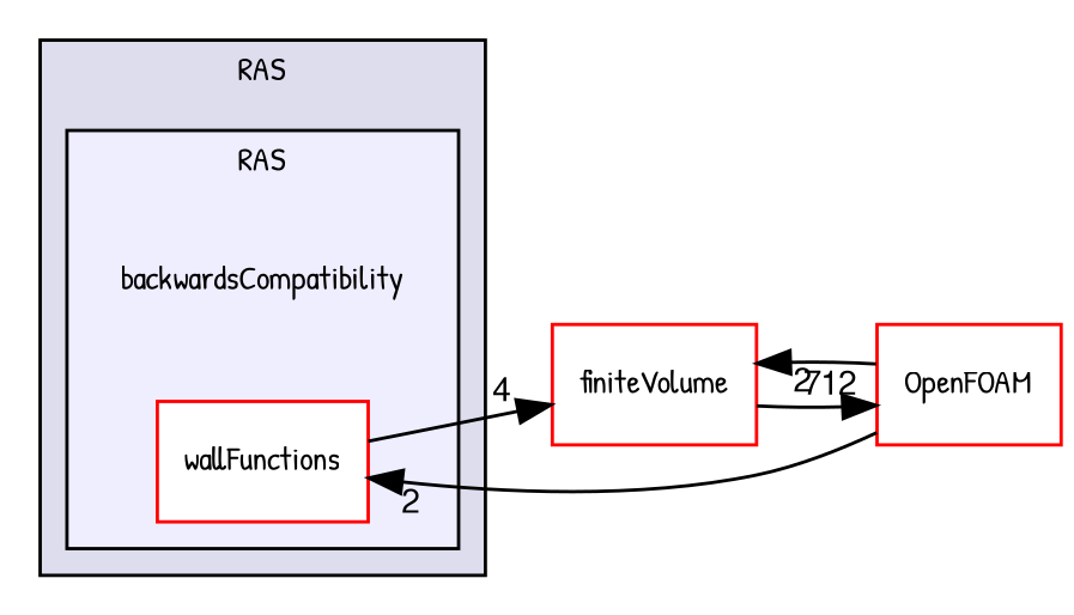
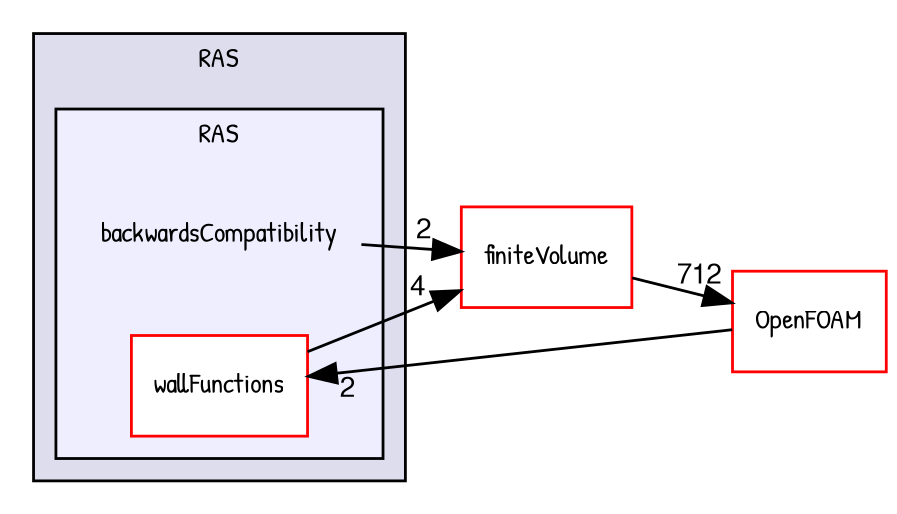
  digraph {
    compound=true
    fontname="Patrick Hand"
    rankdir=LR
    node [fontname="Patrick Hand" fontsize=10 shape=box color=red]
    edge [fontname="Patrick Hand" headlabel=2 labeldistance=1.5 labelfontname=FreeSans labelfontsize=10]
    n1 [label=backwardsCompatibility shape=plaintext color=""]
    n2 [fillcolor=white label=wallFunctions style=filled]
    n3 [label=finiteVolume]
    n4 [label=OpenFOAM]
    subgraph cluster_1 {
      bgcolor="#ddddee"
      fontsize=10
      label=RAS
      pencolor=black
      subgraph cluster_2 {
        bgcolor="#eeeeff"
        fontsize=10
        label=RAS
        pencolor=black
        n1
        n2
      }
    }
    n2 -> n3 [headlabel=4]
    n3 -> n4 [headlabel=712]
    n4 -> n2
-   n4 -> n3
+   n1 -> n3
  }
